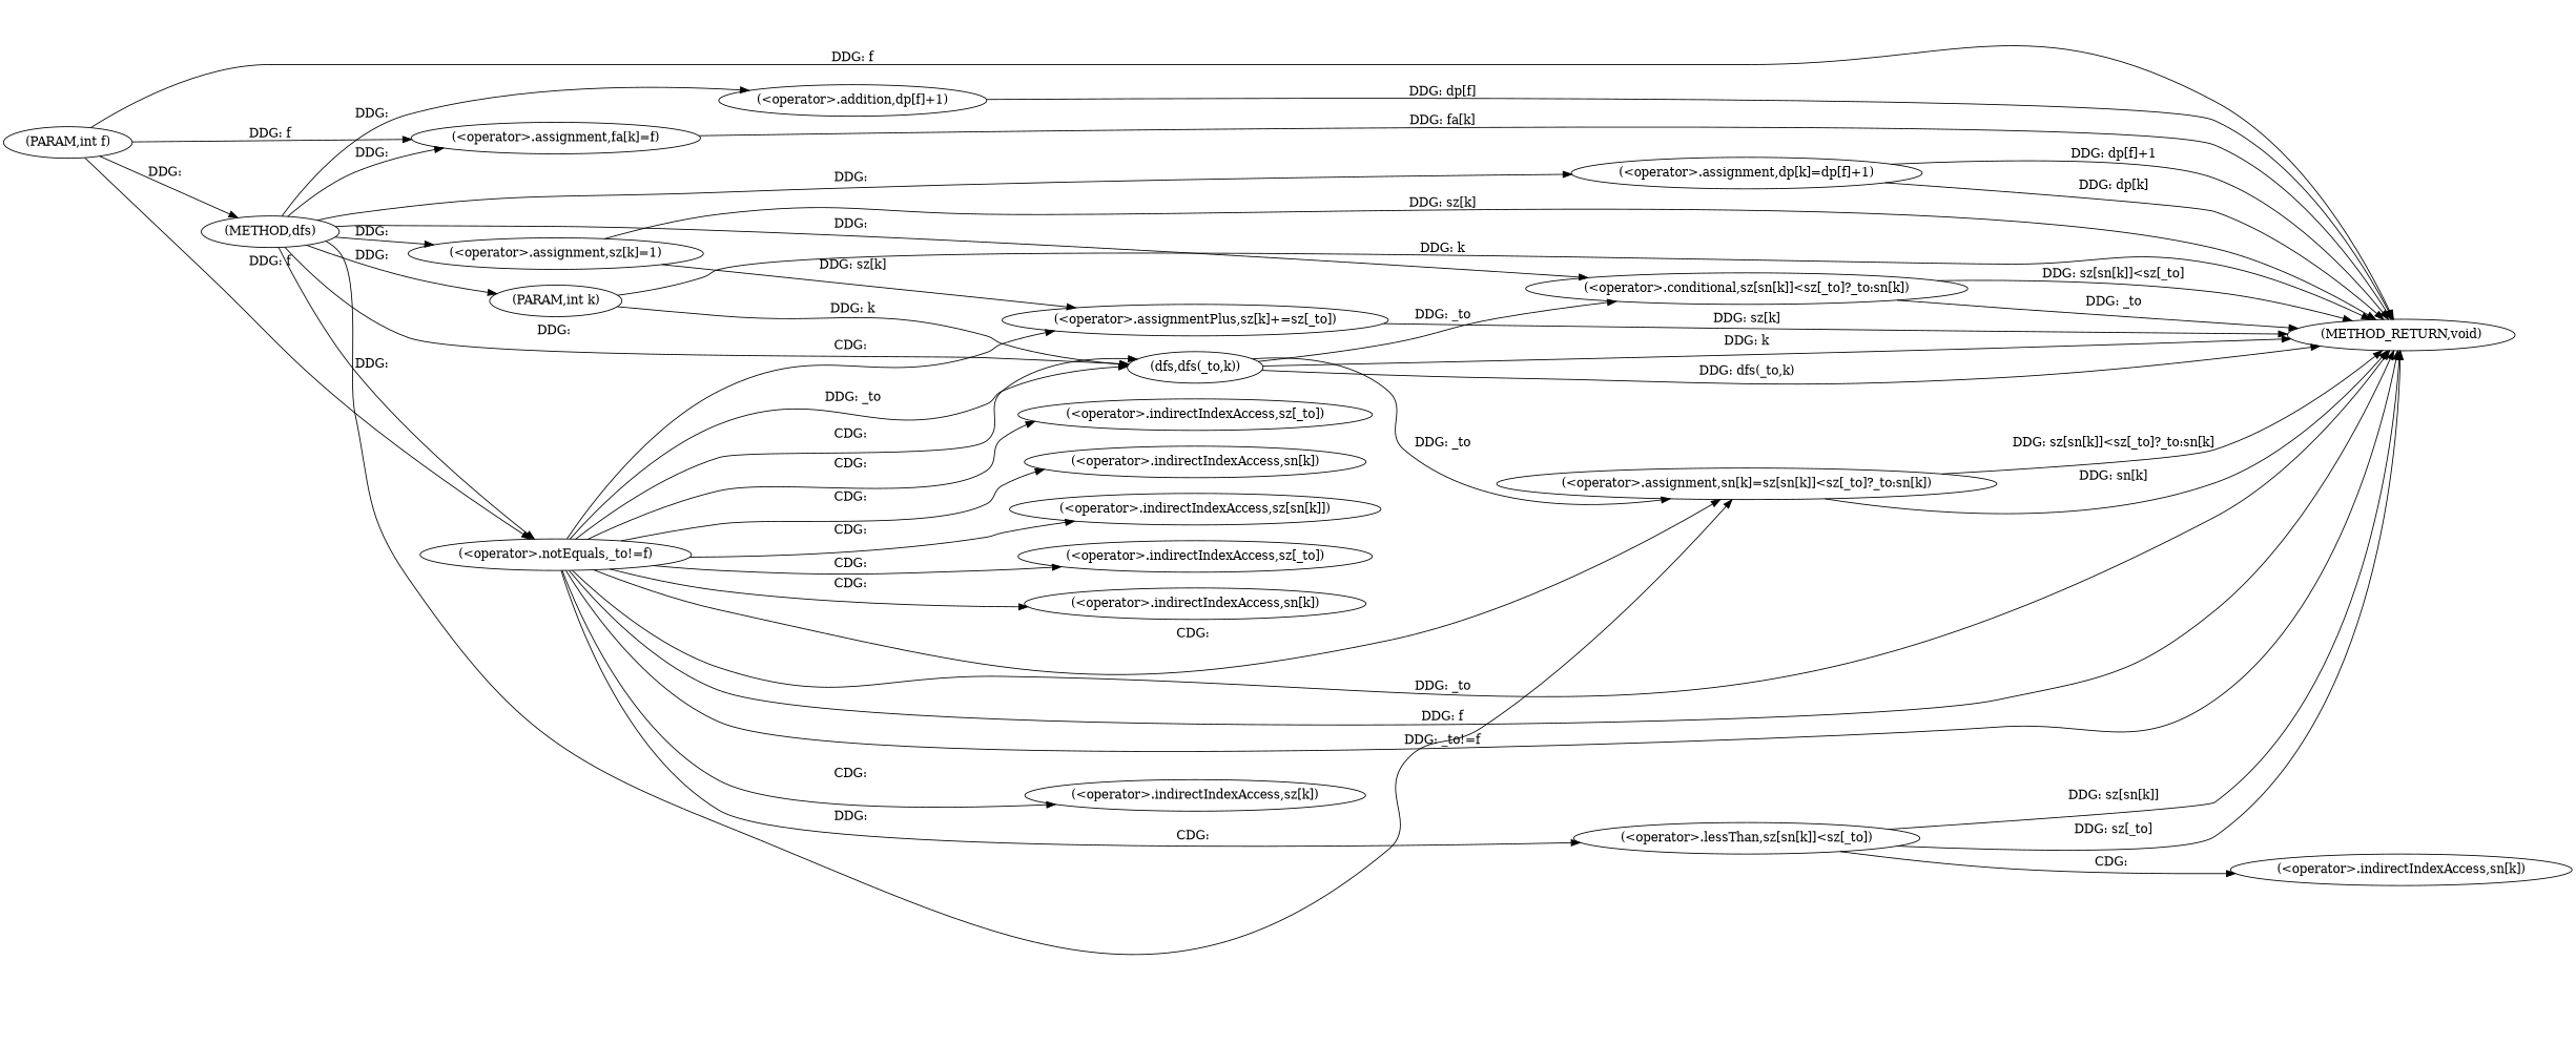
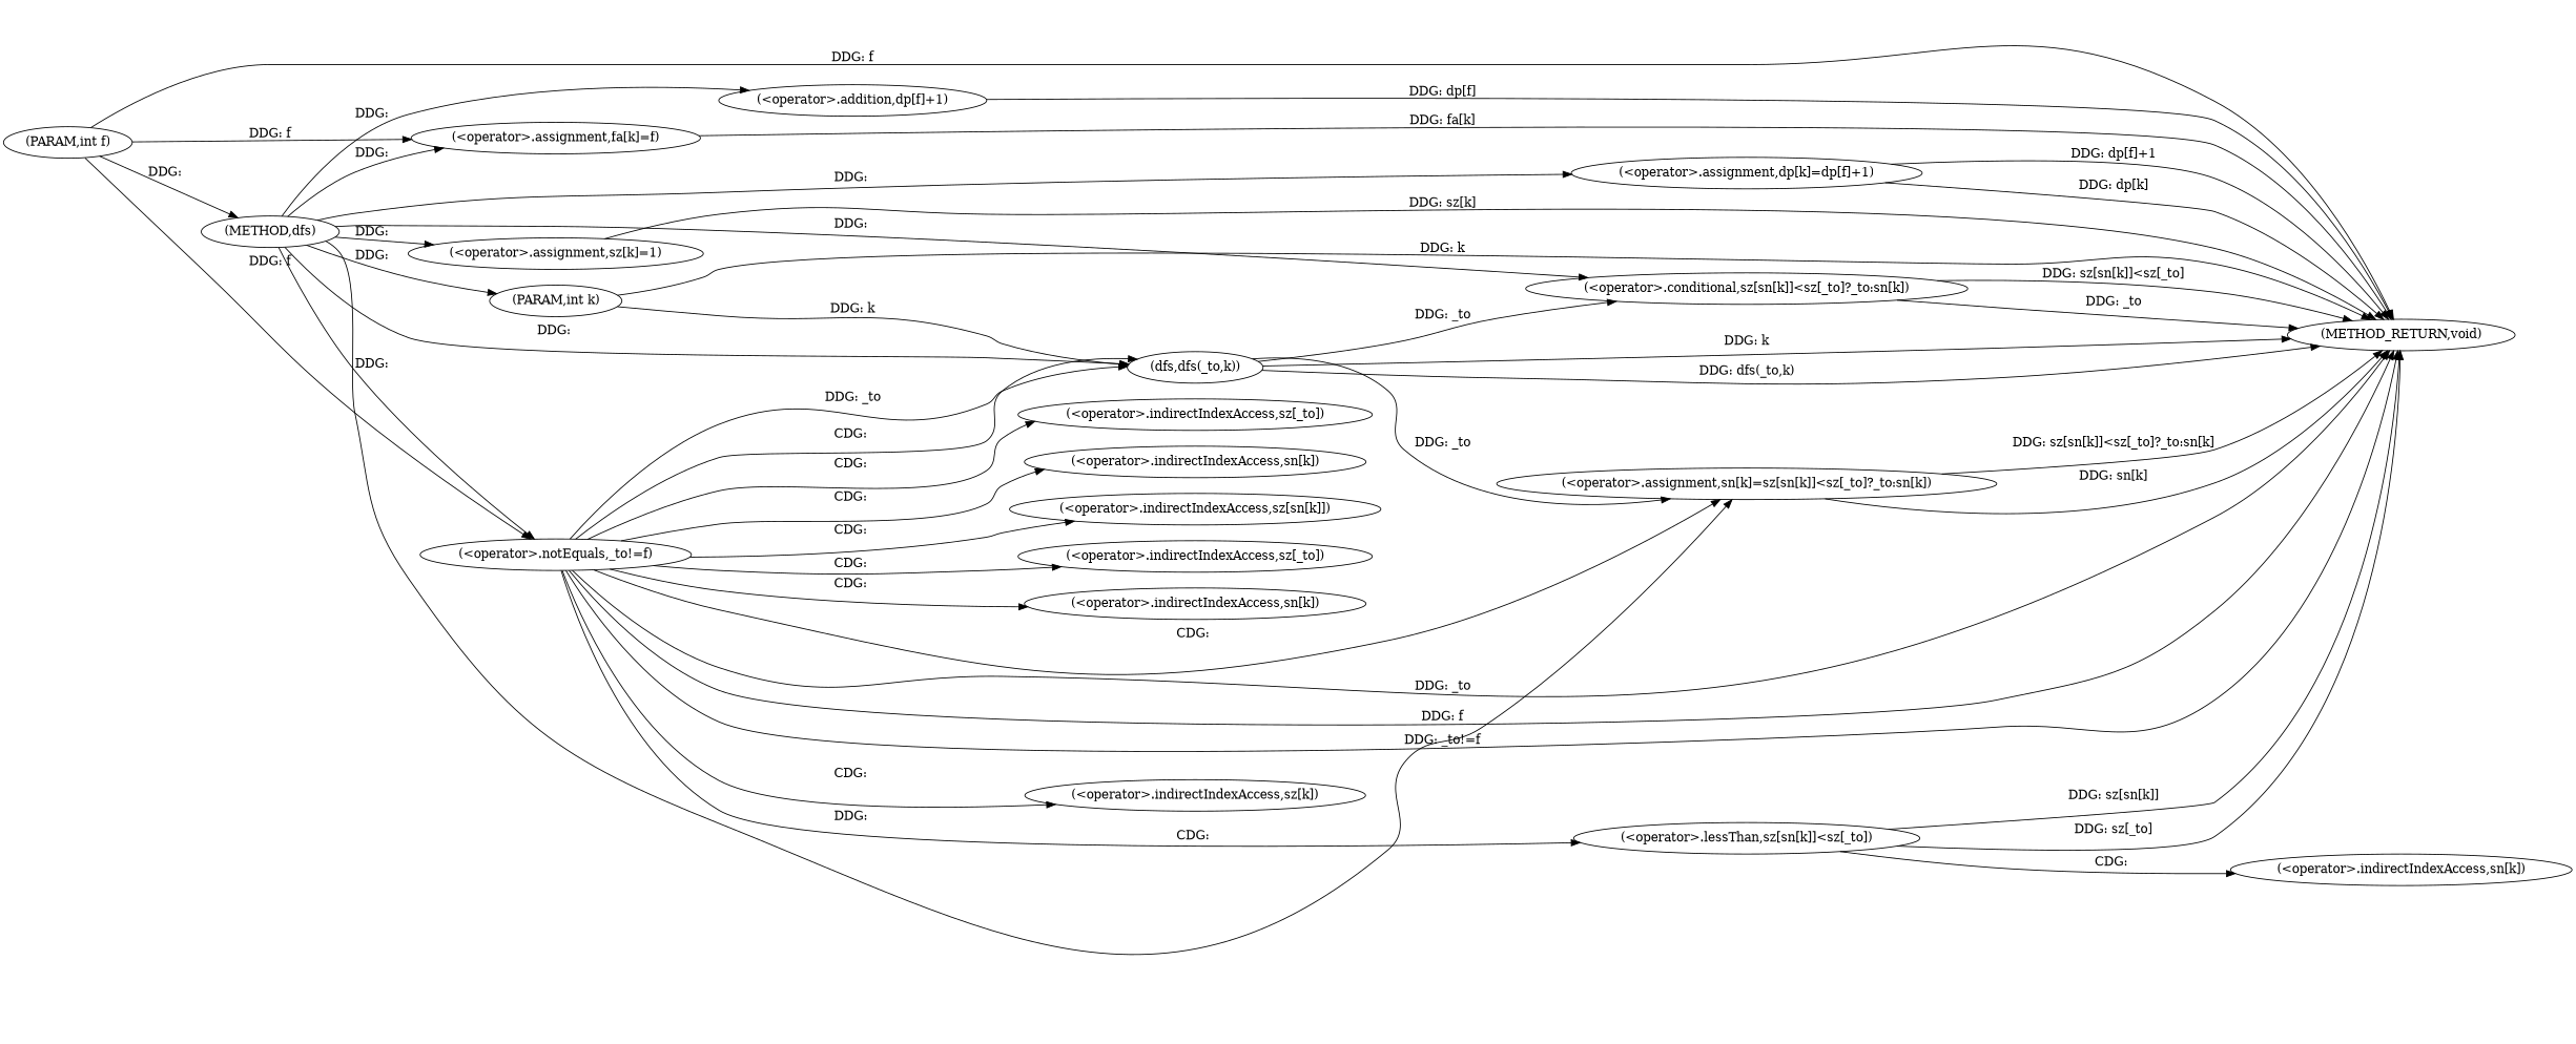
  digraph {
    rankdir=LR
    n1 [label="(METHOD,dfs)"]
    n2 [label="(PARAM,int k)"]
    n3 [label="(<operator>.assignment,fa[k]=f)"]
    n4 [label="(<operator>.notEquals,_to!=f)"]
    n5 [label="(<operator>.assignment,dp[k]=dp[f]+1)"]
    n6 [label="(<operator>.assignment,sz[k]=1)"]
    n7 [label="(dfs,dfs(_to,k))"]
    n8 [label="(<operator>.assignment,sn[k]=sz[sn[k]]<sz[_to]?_to:sn[k])"]
    n9 [label="(<operator>.addition,dp[f]+1)"]
    n10 [label="(<operator>.conditional,sz[sn[k]]<sz[_to]?_to:sn[k])"]
    n11 [label="(METHOD_RETURN,void)"]
    n12 [label="(PARAM,int f)"]
-   n13 [label="(<operator>.assignmentPlus,sz[k]+=sz[_to])"]
    n14 [label="(<operator>.lessThan,sz[sn[k]]<sz[_to])"]
    n15 [label="(<operator>.indirectIndexAccess,sz[k])"]
    n16 [label="(<operator>.indirectIndexAccess,sz[_to])"]
    n17 [label="(<operator>.indirectIndexAccess,sn[k])"]
    n18 [label="(<operator>.indirectIndexAccess,sz[sn[k]])"]
    n19 [label="(<operator>.indirectIndexAccess,sz[_to])"]
    n20 [label="(<operator>.indirectIndexAccess,sn[k])"]
    n21 [label="(<operator>.indirectIndexAccess,sn[k])"]
    n1 -> n2 [label="DDG: "]
    n1 -> n3 [label="DDG: "]
    n1 -> n4 [label="DDG: "]
    n1 -> n5 [label="DDG: "]
    n1 -> n6 [label="DDG: "]
    n1 -> n7 [label="DDG: "]
    n1 -> n8 [label="DDG: "]
    n1 -> n9 [label="DDG: "]
    n1 -> n10 [label="DDG: "]
    n2 -> n7 [label="DDG: k"]
    n2 -> n11 [label="DDG: k"]
    n3 -> n11 [label="DDG: fa[k]"]
    n4 -> n7 [label="DDG: _to"]
    n4 -> n7 [label="CDG: "]
    n4 -> n8 [label="CDG: "]
    n4 -> n11 [label="DDG: _to"]
    n4 -> n11 [label="DDG: f"]
    n4 -> n11 [label="DDG: _to!=f"]
-   n4 -> n13 [label="CDG: "]
    n4 -> n14 [label="CDG: "]
    n4 -> n15 [label="CDG: "]
    n4 -> n16 [label="CDG: "]
    n4 -> n17 [label="CDG: "]
    n4 -> n18 [label="CDG: "]
    n4 -> n19 [label="CDG: "]
    n4 -> n20 [label="CDG: "]
    n5 -> n11 [label="DDG: dp[k]"]
    n5 -> n11 [label="DDG: dp[f]+1"]
    n6 -> n11 [label="DDG: sz[k]"]
-   n6 -> n13 [label="DDG: sz[k]"]
    n7 -> n8 [label="DDG: _to"]
    n7 -> n10 [label="DDG: _to"]
    n7 -> n11 [label="DDG: k"]
    n7 -> n11 [label="DDG: dfs(_to,k)"]
    n8 -> n11 [label="DDG: sn[k]"]
    n8 -> n11 [label="DDG: sz[sn[k]]<sz[_to]?_to:sn[k]"]
    n9 -> n11 [label="DDG: dp[f]"]
    n10 -> n11 [label="DDG: sz[sn[k]]<sz[_to]"]
    n10 -> n11 [label="DDG: _to"]
    n12 -> n1 [label="DDG: "]
    n12 -> n3 [label="DDG: f"]
    n12 -> n4 [label="DDG: f"]
    n12 -> n11 [label="DDG: f"]
-   n13 -> n11 [label="DDG: sz[k]"]
    n14 -> n11 [label="DDG: sz[sn[k]]"]
    n14 -> n11 [label="DDG: sz[_to]"]
    n14 -> n21 [label="CDG: "]
  }
